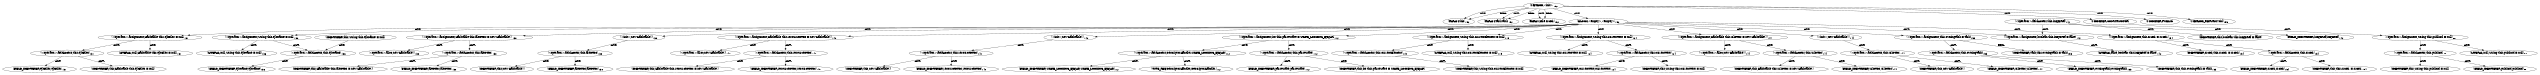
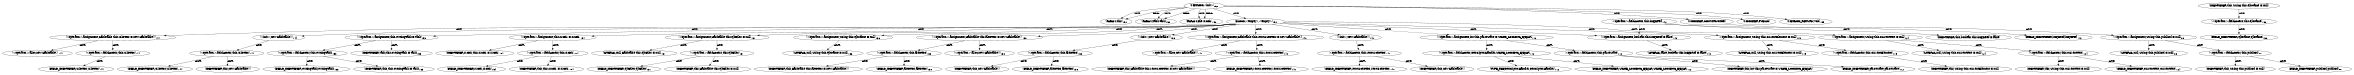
  digraph {
    fontname="DejaVu Serif"
    node [fontname="DejaVu Serif"]
    edge [fontname="DejaVu Serif"]
    n1 [label=<(METHOD,&lt;init&gt;)<SUB>152</SUB>>]
    n2 [label=<(PARAM,this)<SUB>152</SUB>>]
    n3 [label=<(PARAM,Task task)<SUB>152</SUB>>]
    n4 [label=<(PARAM,File srcDir)<SUB>152</SUB>>]
    n5 [label=<(BLOCK,&lt;empty&gt;,&lt;empty&gt;)<SUB>152</SUB>>]
    n6 [label=<(MODIFIER,CONSTRUCTOR)>]
    n7 [label=<(MODIFIER,PUBLIC)>]
    n8 [label=<(METHOD_RETURN,void)<SUB>155</SUB>>]
    n9 [label=<(&lt;operator&gt;.assignment,int this.parseState = STATE_LOOKING_EJBJAR)<SUB>112</SUB>>]
    n10 [label=<(&lt;operator&gt;.assignment,String this.currentElement = null)<SUB>119</SUB>>]
    n11 [label=<(&lt;operator&gt;.assignment,String this.currentText = null)<SUB>124</SUB>>]
    n12 [label=<(&lt;operator&gt;.assignment,Hashtable this.ejbFiles = null)<SUB>131</SUB>>]
    n13 [label=<(&lt;operator&gt;.assignment,String this.ejbName = null)<SUB>136</SUB>>]
    n14 [label=<(&lt;operator&gt;.assignment,Hashtable this.fileDTDs = new Hashtable())<SUB>138</SUB>>]
    n15 [label=<(&lt;init&gt;,new Hashtable())<SUB>138</SUB>>]
    n16 [label=<(&lt;operator&gt;.assignment,Hashtable this.resourceDTDs = new Hashtable())<SUB>140</SUB>>]
    n17 [label=<(&lt;init&gt;,new Hashtable())<SUB>140</SUB>>]
    n18 [label=<(&lt;operator&gt;.assignment,boolean this.inEJBRef = false)<SUB>142</SUB>>]
    n19 [label=<(&lt;operator&gt;.assignment,Hashtable this.urlDTDs = new Hashtable())<SUB>144</SUB>>]
    n20 [label=<(&lt;init&gt;,new Hashtable())<SUB>144</SUB>>]
    n21 [label=<(&lt;operator&gt;.assignment,this.owningTask = task)<SUB>153</SUB>>]
    n22 [label=<(&lt;operator&gt;.assignment,this.srcDir = srcDir)<SUB>154</SUB>>]
    n23 [label=<(&lt;operator&gt;.assignment,String this.publicId = null)<SUB>88</SUB>>]
    n24 [label=<(&lt;operator&gt;.fieldAccess,this.publicId)<SUB>88</SUB>>]
    n25 [label=<(LITERAL,null,String this.publicId = null)<SUB>88</SUB>>]
    n26 [label=<(&lt;operator&gt;.fieldAccess,this.parseState)<SUB>112</SUB>>]
    n27 [label=<(&lt;operator&gt;.fieldAccess,DescriptorHandler.STATE_LOOKING_EJBJAR)<SUB>112</SUB>>]
    n28 [label=<(&lt;operator&gt;.fieldAccess,this.currentElement)<SUB>119</SUB>>]
    n29 [label=<(LITERAL,null,String this.currentElement = null)<SUB>119</SUB>>]
    n30 [label=<(&lt;operator&gt;.fieldAccess,this.currentText)<SUB>124</SUB>>]
    n31 [label=<(LITERAL,null,String this.currentText = null)<SUB>124</SUB>>]
    n32 [label=<(&lt;operator&gt;.fieldAccess,this.ejbFiles)<SUB>131</SUB>>]
    n33 [label=<(LITERAL,null,Hashtable this.ejbFiles = null)<SUB>131</SUB>>]
    n34 [label=<(&lt;operator&gt;.fieldAccess,this.ejbName)<SUB>136</SUB>>]
    n35 [label=<(LITERAL,null,String this.ejbName = null)<SUB>136</SUB>>]
    n36 [label=<(&lt;operator&gt;.fieldAccess,this.fileDTDs)<SUB>138</SUB>>]
    n37 [label=<(&lt;operator&gt;.alloc,new Hashtable())<SUB>138</SUB>>]
    n38 [label=<(&lt;operator&gt;.fieldAccess,this.fileDTDs)<SUB>138</SUB>>]
    n39 [label=<(&lt;operator&gt;.fieldAccess,this.resourceDTDs)<SUB>140</SUB>>]
    n40 [label=<(&lt;operator&gt;.alloc,new Hashtable())<SUB>140</SUB>>]
    n41 [label=<(&lt;operator&gt;.fieldAccess,this.resourceDTDs)<SUB>140</SUB>>]
    n42 [label=<(LITERAL,false,boolean this.inEJBRef = false)<SUB>142</SUB>>]
    n43 [label=<(&lt;operator&gt;.fieldAccess,this.urlDTDs)<SUB>144</SUB>>]
    n44 [label=<(&lt;operator&gt;.alloc,new Hashtable())<SUB>144</SUB>>]
    n45 [label=<(&lt;operator&gt;.fieldAccess,this.urlDTDs)<SUB>144</SUB>>]
    n46 [label=<(&lt;operator&gt;.fieldAccess,this.owningTask)<SUB>153</SUB>>]
    n47 [label=<(IDENTIFIER,task,this.owningTask = task)<SUB>153</SUB>>]
    n48 [label=<(&lt;operator&gt;.fieldAccess,this.srcDir)<SUB>154</SUB>>]
    n49 [label=<(IDENTIFIER,srcDir,this.srcDir = srcDir)<SUB>154</SUB>>]
    n50 [label=<(IDENTIFIER,this,String this.publicId = null)>]
    n51 [label=<(FIELD_IDENTIFIER,publicId,publicId)<SUB>88</SUB>>]
    n52 [label=<(IDENTIFIER,this,int this.parseState = STATE_LOOKING_EJBJAR)>]
    n53 [label=<(FIELD_IDENTIFIER,parseState,parseState)<SUB>112</SUB>>]
    n54 [label=<(TYPE_REF,DescriptorHandler,DescriptorHandler)<SUB>112</SUB>>]
    n55 [label=<(FIELD_IDENTIFIER,STATE_LOOKING_EJBJAR,STATE_LOOKING_EJBJAR)<SUB>112</SUB>>]
    n56 [label=<(IDENTIFIER,this,String this.currentElement = null)>]
    n57 [label=<(IDENTIFIER,this,String this.currentText = null)>]
    n58 [label=<(FIELD_IDENTIFIER,currentText,currentText)<SUB>124</SUB>>]
    n59 [label=<(IDENTIFIER,this,Hashtable this.ejbFiles = null)>]
    n60 [label=<(FIELD_IDENTIFIER,ejbFiles,ejbFiles)<SUB>131</SUB>>]
    n61 [label=<(FIELD_IDENTIFIER,ejbName,ejbName)<SUB>136</SUB>>]
    n62 [label=<(IDENTIFIER,this,String this.ejbName = null)>]
    n63 [label=<(IDENTIFIER,this,Hashtable this.fileDTDs = new Hashtable())>]
    n64 [label=<(FIELD_IDENTIFIER,fileDTDs,fileDTDs)<SUB>138</SUB>>]
    n65 [label=<(IDENTIFIER,this,new Hashtable())>]
    n66 [label=<(FIELD_IDENTIFIER,fileDTDs,fileDTDs)<SUB>138</SUB>>]
    n67 [label=<(IDENTIFIER,this,Hashtable this.resourceDTDs = new Hashtable())>]
    n68 [label=<(FIELD_IDENTIFIER,resourceDTDs,resourceDTDs)<SUB>140</SUB>>]
    n69 [label=<(IDENTIFIER,this,new Hashtable())>]
    n70 [label=<(FIELD_IDENTIFIER,resourceDTDs,resourceDTDs)<SUB>140</SUB>>]
    n71 [label=<(&lt;operator&gt;.fieldAccess,this.inEJBRef)<SUB>142</SUB>>]
    n72 [label=<(IDENTIFIER,this,boolean this.inEJBRef = false)>]
    n73 [label=<(FIELD_IDENTIFIER,inEJBRef,inEJBRef)<SUB>142</SUB>>]
-   n74 [label=<(IDENTIFIER,this,Hashtable this.urlDTDs = new Hashtable())>]
    n75 [label=<(FIELD_IDENTIFIER,urlDTDs,urlDTDs)<SUB>144</SUB>>]
    n76 [label=<(IDENTIFIER,this,new Hashtable())>]
    n77 [label=<(FIELD_IDENTIFIER,urlDTDs,urlDTDs)<SUB>144</SUB>>]
    n78 [label=<(IDENTIFIER,this,this.owningTask = task)<SUB>153</SUB>>]
    n79 [label=<(FIELD_IDENTIFIER,owningTask,owningTask)<SUB>153</SUB>>]
    n80 [label=<(IDENTIFIER,this,this.srcDir = srcDir)<SUB>154</SUB>>]
    n81 [label=<(FIELD_IDENTIFIER,srcDir,srcDir)<SUB>154</SUB>>]
    n1 -> n2 [label="AST: "]
    n1 -> n2 [label="DDG: "]
    n1 -> n3 [label="AST: "]
    n1 -> n3 [label="DDG: "]
    n1 -> n4 [label="AST: "]
    n1 -> n4 [label="DDG: "]
    n1 -> n5 [label="AST: "]
    n1 -> n6 [label="AST: "]
    n1 -> n7 [label="AST: "]
    n1 -> n8 [label="AST: "]
    n5 -> n9 [label="AST: "]
    n5 -> n10 [label="AST: "]
    n5 -> n11 [label="AST: "]
    n5 -> n12 [label="AST: "]
    n5 -> n13 [label="AST: "]
    n5 -> n14 [label="AST: "]
    n5 -> n15 [label="AST: "]
    n5 -> n16 [label="AST: "]
    n5 -> n17 [label="AST: "]
    n5 -> n18 [label="AST: "]
    n5 -> n19 [label="AST: "]
    n5 -> n20 [label="AST: "]
    n5 -> n21 [label="AST: "]
    n5 -> n22 [label="AST: "]
    n6 -> n23 [label="AST: "]
    n9 -> n26 [label="AST: "]
    n9 -> n27 [label="AST: "]
    n10 -> n28 [label="AST: "]
    n10 -> n29 [label="AST: "]
    n11 -> n30 [label="AST: "]
    n11 -> n31 [label="AST: "]
    n12 -> n32 [label="AST: "]
    n12 -> n33 [label="AST: "]
-   n13 -> n34 [label="AST: "]
    n13 -> n35 [label="AST: "]
    n14 -> n36 [label="AST: "]
    n14 -> n37 [label="AST: "]
    n15 -> n38 [label="AST: "]
    n16 -> n39 [label="AST: "]
    n16 -> n40 [label="AST: "]
    n17 -> n41 [label="AST: "]
    n18 -> n42 [label="AST: "]
    n19 -> n43 [label="AST: "]
    n19 -> n44 [label="AST: "]
    n20 -> n45 [label="AST: "]
    n21 -> n46 [label="AST: "]
-   n21 -> n47 [label="DDG: "]
+   n21 -> n47 [label="AST: "]
    n22 -> n48 [label="AST: "]
    n22 -> n49 [label="AST: "]
    n23 -> n24 [label="AST: "]
    n23 -> n25 [label="AST: "]
    n24 -> n50 [label="AST: "]
    n24 -> n51 [label="AST: "]
    n26 -> n52 [label="AST: "]
    n26 -> n53 [label="AST: "]
    n27 -> n54 [label="AST: "]
    n27 -> n55 [label="AST: "]
    n28 -> n56 [label="AST: "]
    n30 -> n57 [label="AST: "]
    n30 -> n58 [label="AST: "]
    n32 -> n59 [label="AST: "]
    n32 -> n60 [label="AST: "]
    n34 -> n61 [label="AST: "]
    n36 -> n63 [label="AST: "]
    n36 -> n64 [label="AST: "]
    n38 -> n65 [label="AST: "]
    n38 -> n66 [label="AST: "]
    n39 -> n67 [label="AST: "]
    n39 -> n68 [label="AST: "]
    n41 -> n69 [label="AST: "]
    n41 -> n70 [label="AST: "]
-   n43 -> n74 [label="AST: "]
    n43 -> n75 [label="AST: "]
    n45 -> n76 [label="AST: "]
    n45 -> n77 [label="AST: "]
    n46 -> n78 [label="AST: "]
    n46 -> n79 [label="AST: "]
    n48 -> n80 [label="AST: "]
    n48 -> n81 [label="AST: "]
    n62 -> n34 [label="AST: "]
    n71 -> n18 [label="AST: "]
    n71 -> n72 [label="AST: "]
    n71 -> n73 [label="AST: "]
  }
